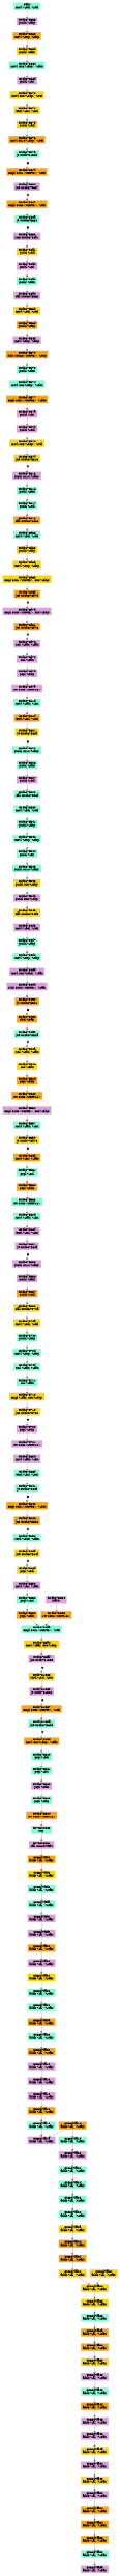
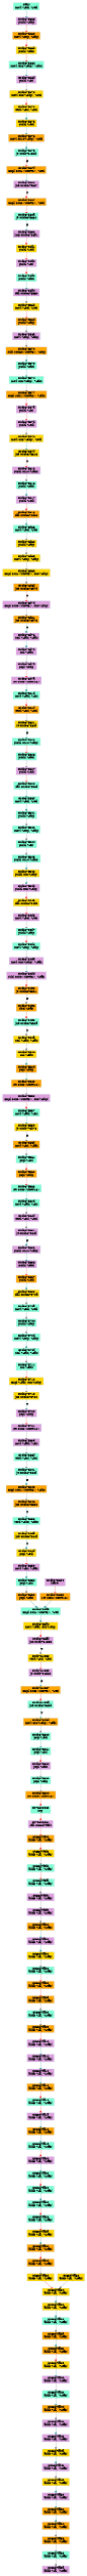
  digraph {
    node [color=lightsteelblue fillcolor=aquamarine shape=rectangle style=filled]
    edge [arrowhead=diamond color=teal]
    n1 [color=lightgrey label="start\nmovl %edi, %edi"]
    n2 [fillcolor=plum label="0x4b675668\npushl %ebp"]
    n3 [fillcolor=orange label="0x4b675669\nmovl %esp, %ebp"]
    n4 [fillcolor=gold label="0x4b67566b\npushl %ebx"]
    n5 [label="0x4b67566c\nmovl 0x8(%ebp), %ebx"]
    n6 [fillcolor=plum label="0x4b67566f\npushl %esi"]
    n7 [fillcolor=gold label="0x4b675670\nmovl 0xc(%ebp), %esi"]
    n8 [fillcolor=gold label="0x4b675673\ntestl %esi, %esi"]
    n9 [fillcolor=gold label="0x4b675675\npushl %edi"]
    n10 [fillcolor=orange label="0x4b675676\nmovl 0x10(%ebp), %edi"]
    n11 [label="0x4b675679\nje 0x4b73152b"]
    n12 [fillcolor=orange label="0x4b67567f\ncmpl $0x1<UINT8>, %esi"]
    n13 [fillcolor=plum label="0x4b675682\njne 0x4b6796c7"]
    n14 [fillcolor=orange label="0x4b6756c7\ncmpl $0x2<UINT8>, %esi"]
    n15 [label="0x4b6756ca\nje 0x4b675684"]
    n16 [fillcolor=plum label="0x4b6756cc\njmp 0x4b6756a1"]
    n17 [fillcolor=gold label="0x4b6756a1\npushl %edi"]
    n18 [fillcolor=plum label="0x4b6756a2\npushl %esi"]
    n19 [label="0x4b6756a3\npushl %ebx"]
    n20 [fillcolor=plum label="0x4b6756a4\ncall 0x4b67556b"]
    n21 [fillcolor=gold label="0x4b67556b\nmovl %edi, %edi"]
    n22 [fillcolor=orange label="0x4b67556d\npushl %ebp"]
    n23 [fillcolor=plum label="0x4b67556e\nmovl %esp, %ebp"]
    n24 [fillcolor=orange label="0x4b675570\nsubl $0x6c<UINT8>, %esp"]
    n25 [label="0x4b675573\npushl %ebx"]
    n26 [label="0x4b675574\nmovl 0xc(%ebp), %ebx"]
    n27 [fillcolor=orange label="0x4b675577\ncmpl $0x1<UINT8>, %ebx"]
    n28 [fillcolor=plum label="0x4b67557a\npushl %esi"]
    n29 [fillcolor=plum label="0x4b67557b\npushl %edi"]
    n30 [fillcolor=gold label="0x4b67557c\nmovl 0x8(%ebp), %edi"]
    n31 [fillcolor=gold label="0x4b67557f\njne 0x4b675613"]
    n32 [fillcolor=plum label="0x4b675613\npushl 0x10(%ebp)"]
    n33 [label="0x4b675616\npushl %ebx"]
-   n34 [label="0x4b675617\npushl %edi"]
+   n34 [fillcolor=plum label="0x4b675617\npushl %edi"]
    n35 [fillcolor=orange label="0x4b675618\ncall 0x4b676d66"]
    n36 [label="0x4b676d66\nmovl %edi, %edi"]
    n37 [fillcolor=gold label="0x4b676d68\npushl %ebp"]
    n38 [fillcolor=gold label="0x4b676d69\nmovl %esp, %ebp"]
    n39 [fillcolor=gold label="0x4b676d6b\ncmpl $0x1<UINT8>, 0xc(%ebp)"]
    n40 [fillcolor=orange label="0x4b676d6f\njne 0x4b676d7d"]
    n41 [fillcolor=plum label="0x4b676d7d\ncmpl $0x0<UINT8>, 0xc(%ebp)"]
    n42 [fillcolor=orange label="0x4b676d81\njne 0x4b676d76"]
    n43 [fillcolor=plum label="0x4b676d76\nxorl %eax, %eax"]
    n44 [fillcolor=plum label="0x4b676d78\nincl %eax"]
    n45 [fillcolor=plum label="0x4b676d79\npopl %ebp"]
    n46 [fillcolor=plum label="0x4b676d7a\nret $0xc<UINT16>"]
    n47 [label="0x4b67561d\nmovl %eax, %esi"]
    n48 [fillcolor=orange label="0x4b67561f\ntestl %esi, %esi"]
    n49 [fillcolor=gold label="0x4b675621\nje 0x4b67564f"]
    n50 [label="0x4b675623\npushl 0x10(%ebp)"]
    n51 [label="0x4b675626\npushl %ebx"]
    n52 [fillcolor=plum label="0x4b675627\npushl %edi"]
    n53 [label="0x4b675628\ncall 0x4b67553f"]
    n54 [label="0x4b67553f\nmovl %edi, %edi"]
    n55 [label="0x4b675541\npushl %ebp"]
    n56 [label="0x4b675542\nmovl %esp, %ebp"]
    n57 [label="0x4b675544\npushl %esi"]
    n58 [label="0x4b675545\npushl 0x10(%ebp)"]
    n59 [fillcolor=gold label="0x4b675548\npushl 0xc(%ebp)"]
    n60 [fillcolor=plum label="0x4b67554b\npushl 0x8(%ebp)"]
    n61 [fillcolor=gold label="0x4b67554e\ncall 0x4b6754d5"]
    n62 [fillcolor=plum label="0x4b6754d5\nmovl %edi, %edi"]
    n63 [label="0x4b6754d7\npushl %ebp"]
    n64 [label="0x4b6754d8\nmovl %esp, %ebp"]
    n65 [fillcolor=plum label="0x4b6754da\nmovl 0xc(%ebp), %eax"]
    n66 [fillcolor=plum label="0x4b6754dd\nsubl $0x0<UINT8>, %eax"]
    n67 [fillcolor=orange label="0x4b6754e0\nje 0x4b675531"]
    n68 [fillcolor=orange label="0x4b6754e2\ndecl %eax"]
    n69 [label="0x4b6754e3\njne 0x4b67552a"]
    n70 [fillcolor=gold label="0x4b67552a\nxorl %eax, %eax"]
    n71 [fillcolor=gold label="0x4b67552c\nincl %eax"]
    n72 [fillcolor=orange label="0x4b67552d\npopl %ebp"]
    n73 [fillcolor=orange label="0x4b67552e\nret $0xc<UINT16>"]
    n74 [fillcolor=plum label="0x4b675553\ncmpl $0x0<UINT8>, 0xc(%ebp)"]
    n75 [label="0x4b675557\nmovl %eax, %esi"]
    n76 [fillcolor=gold label="0x4b675559\nje 0x4b773b78"]
    n77 [fillcolor=orange label="0x4b67555f\nmovl %esi, %eax"]
    n78 [label="0x4b675561\npopl %esi"]
    n79 [fillcolor=orange label="0x4b675562\npopl %ebp"]
    n80 [label="0x4b675563\nret $0xc<UINT16>"]
    n81 [label="0x4b67562d\nmovl %eax, %esi"]
    n82 [fillcolor=plum label="0x4b67562f\ntestl %esi, %esi"]
    n83 [fillcolor=plum label="0x4b675631\nje 0x4b67564f"]
    n84 [fillcolor=plum label="0x4b675633\npushl 0x10(%ebp)"]
    n85 [fillcolor=plum label="0x4b675636\npushl %ebx"]
    n86 [fillcolor=orange label="0x4b675637\npushl %edi"]
    n87 [fillcolor=gold label="0x4b675638\ncall 0x4b67570a"]
-   n88 [fillcolor=gold label="0x4b67570a\nmovl %edi, %edi"]
+   n88 [label="0x4b67570a\nmovl %edi, %edi"]
    n89 [label="0x4b67570c\npushl %ebp"]
    n90 [label="0x4b67570d\nmovl %esp, %ebp"]
    n91 [label="0x4b67570f\nxorl %eax, %eax"]
    n92 [label="0x4b675711\nincl %eax"]
    n93 [fillcolor=gold label="0x4b675712\ncmpl %eax, 0xc(%ebp)"]
    n94 [fillcolor=gold label="0x4b675715\njne 0x4b675720"]
    n95 [fillcolor=plum label="0x4b675720\npopl %ebp"]
    n96 [fillcolor=plum label="0x4b675721\nret $0xc<UINT16>"]
    n97 [fillcolor=plum label="0x4b67563d\nmovl %eax, %esi"]
    n98 [label="0x4b67563f\ntestl %esi, %esi"]
    n99 [label="0x4b675641\nje 0x4b67564f"]
    n100 [fillcolor=orange label="0x4b675643\ncmpl $0x1<UINT8>, %ebx"]
    n101 [fillcolor=orange label="0x4b675646\njne 0x4b675658"]
    n102 [label="0x4b675658\ntestl %ebx, %ebx"]
    n103 [fillcolor=gold label="0x4b67565a\njne 0x4b67564f"]
    n104 [fillcolor=gold label="0x4b67564f\npopl %edi"]
    n105 [fillcolor=plum label="0x4b675650\nmovl %esi, %eax"]
    n106 [label="0x4b675652\npopl %esi"]
    n107 [fillcolor=orange label="0x4b675653\npopl %ebx"]
    n108 [label="0x4b6756a9\ncmpl $0x1<UINT8>, %esi"]
    n109 [fillcolor=plum label="0x4b675654\nleave "]
    n110 [fillcolor=orange label="0x4b675655\nret $0xc<UINT16>"]
    n111 [fillcolor=gold label="0x4b6756ac\nmovl %eax, 0xc(%ebp)"]
    n112 [fillcolor=plum label="0x4b6756af\njne 0x4b731553"]
    n113 [fillcolor=gold label="0x4b731553\ntestl %esi, %esi"]
    n114 [fillcolor=plum label="0x4b731555\nje 0x4b731560"]
    n115 [fillcolor=orange label="0x4b731557\ncmpl $0x3<UINT8>, %esi"]
    n116 [label="0x4b73155a\njne 0x4b6756bd"]
    n117 [fillcolor=orange label="0x4b6756bd\nmovl 0xc(%ebp), %eax"]
    n118 [label="0x4b6756c0\npopl %edi"]
    n119 [label="0x4b6756c1\npopl %esi"]
    n120 [fillcolor=plum label="0x4b6756c2\npopl %ebx"]
    n121 [label="0x4b6756c3\npopl %ebp"]
    n122 [fillcolor=orange label="0x4b6756c4\nret $0xc<UINT16>"]
    n123 [label="0x7c8000c0\nnop "]
    n124 [fillcolor=plum label="0x7c8000c1\ncall 0x63d7f9f4"]
    n125 [fillcolor=orange label="0x63d7f9f4\naddb %al, (%eax)"]
    n126 [fillcolor=gold label="0x63d7f9f6\naddb %al, (%eax)"]
    n127 [label="0x63d7f9f8\naddb %al, (%eax)"]
    n128 [label="0x63d7f9fa\naddb %al, (%eax)"]
    n129 [fillcolor=plum label="0x63d7f9fc\naddb %al, (%eax)"]
    n130 [fillcolor=plum label="0x63d7f9fe\naddb %al, (%eax)"]
    n131 [fillcolor=orange label="0x63d7fa00\naddb %al, (%eax)"]
    n132 [fillcolor=plum label="0x63d7fa02\naddb %al, (%eax)"]
    n133 [fillcolor=gold label="0x63d7fa04\naddb %al, (%eax)"]
    n134 [label="0x63d7fa06\naddb %al, (%eax)"]
-   n135 [label="0x63d7fa08\naddb %al, (%eax)"]
+   n135 [fillcolor=orange label="0x63d7fa08\naddb %al, (%eax)"]
    n136 [fillcolor=orange label="0x63d7fa0a\naddb %al, (%eax)"]
    n137 [label="0x63d7fa0c\naddb %al, (%eax)"]
    n138 [fillcolor=orange label="0x63d7fa0e\naddb %al, (%eax)"]
    n139 [fillcolor=plum label="0x63d7fa10\naddb %al, (%eax)"]
    n140 [fillcolor=plum label="0x63d7fa12\naddb %al, (%eax)"]
    n141 [fillcolor=plum label="0x63d7fa14\naddb %al, (%eax)"]
    n142 [fillcolor=orange label="0x63d7fa16\naddb %al, (%eax)"]
    n143 [label="0x63d7fa18\naddb %al, (%eax)"]
    n144 [fillcolor=plum label="0x63d7fa1a\naddb %al, (%eax)"]
    n145 [fillcolor=orange label="0x63d7fa1c\naddb %al, (%eax)"]
    n146 [label="0x63d7fa1e\naddb %al, (%eax)"]
    n147 [fillcolor=plum label="0x63d7fa20\naddb %al, (%eax)"]
    n148 [label="0x63d7fa22\naddb %al, (%eax)"]
    n149 [label="0x63d7fa24\naddb %al, (%eax)"]
    n150 [label="0x63d7fa26\naddb %al, (%eax)"]
    n151 [label="0x63d7fa28\naddb %al, (%eax)"]
    n152 [fillcolor=gold label="0x63d7fa2a\naddb %al, (%eax)"]
    n153 [fillcolor=orange label="0x63d7fa2c\naddb %al, (%eax)"]
    n154 [fillcolor=orange label="0x63d7fa2e\naddb %al, (%eax)"]
    n155 [fillcolor=gold label="0x63d7fa30\naddb %al, (%eax)"]
    n156 [fillcolor=gold label="0x63d7fa34\naddb %al, (%eax)"]
    n157 [fillcolor=gold label="0x63d7fa32\naddb %al, (%eax)"]
    n158 [fillcolor=gold label="0x63d7fa36\naddb %al, (%eax)"]
    n159 [label="0x63d7fa38\naddb %al, (%eax)"]
    n160 [fillcolor=orange label="0x63d7fa3a\naddb %al, (%eax)"]
    n161 [fillcolor=orange label="0x63d7fa3c\naddb %al, (%eax)"]
    n162 [fillcolor=gold label="0x63d7fa3e\naddb %al, (%eax)"]
    n163 [fillcolor=plum label="0x63d7fa40\naddb %al, (%eax)"]
    n164 [label="0x63d7fa42\naddb %al, (%eax)"]
    n165 [fillcolor=orange label="0x63d7fa44\naddb %al, (%eax)"]
    n166 [fillcolor=plum label="0x63d7fa46\naddb %al, (%eax)"]
    n167 [fillcolor=plum label="0x63d7fa48\naddb %al, (%eax)"]
    n168 [fillcolor=gold label="0x63d7fa4a\naddb %al, (%eax)"]
    n169 [fillcolor=plum label="0x63d7fa4c\naddb %al, (%eax)"]
    n170 [fillcolor=gold label="0x63d7fa4e\naddb %al, (%eax)"]
    n171 [fillcolor=plum label="0x63d7fa50\naddb %al, (%eax)"]
    n172 [fillcolor=orange label="0x63d7fa52\naddb %al, (%eax)"]
    n173 [fillcolor=orange label="0x63d7fa54\naddb %al, (%eax)"]
    n174 [fillcolor=orange label="0x63d7fa56\naddb %al, (%eax)"]
    n175 [label="0x63d7fa58\naddb %al, (%eax)"]
    n176 [fillcolor=plum label="0x63d7fa5a\naddb %al, (%eax)"]
    n1 -> n2 [arrowhead=tee]
    n2 -> n3 [arrowhead=tee color=red]
    n3 -> n4 [color=red]
    n4 -> n5 [arrowhead=tee color=red]
    n5 -> n6 [arrowhead=tee]
    n6 -> n7 [arrowhead=tee color=gray40]
    n7 -> n8 [color=red]
    n8 -> n9
    n9 -> n10 [arrowhead=tee]
    n10 -> n11
    n11 -> n12 [arrowhead=tee color=red label=F]
    n12 -> n13 [arrowhead=tee]
    n13 -> n14 [color=red label=T]
    n14 -> n15 [arrowhead=tee color=red]
    n15 -> n16 [arrowhead=tee label=F]
    n16 -> n17 [color=red]
    n17 -> n18 [arrowhead=tee color=red]
    n18 -> n19 [color=red]
    n19 -> n20 [arrowhead=tee]
    n20 -> n21 [color=gray40]
    n21 -> n22 [arrowhead=tee color=red]
    n22 -> n23 [color=gray40]
    n23 -> n24 [color=gray40]
    n24 -> n25
    n25 -> n26 [arrowhead=tee]
    n26 -> n27 [arrowhead=tee color=gray40]
    n27 -> n28 [color=red]
    n28 -> n29 [arrowhead=tee color=red]
    n29 -> n30 [color=gray40]
    n30 -> n31 [arrowhead=tee]
    n31 -> n32 [arrowhead=tee color=red label=T]
    n32 -> n33 [color=gray40]
    n33 -> n34
    n34 -> n35 [color=red]
    n35 -> n36
    n36 -> n37 [arrowhead=tee color=gray40]
    n37 -> n38 [color=gray40]
    n38 -> n39 [arrowhead=tee color=gray40]
    n39 -> n40 [color=gray40]
    n40 -> n41 [arrowhead=tee color=red label=T]
    n41 -> n42 [arrowhead=tee color=gray40]
    n42 -> n43 [label=T]
    n43 -> n44
    n44 -> n45 [arrowhead=tee color=gray40]
    n45 -> n46 [arrowhead=tee color=red]
    n46 -> n47
    n47 -> n48 [color=red]
    n48 -> n49 [arrowhead=tee color=gray40]
    n49 -> n50 [arrowhead=tee label=F]
    n50 -> n51 [arrowhead=tee color=red]
    n51 -> n52 [arrowhead=tee color=gray40]
    n52 -> n53 [arrowhead=tee color=red]
    n53 -> n54 [arrowhead=tee]
    n54 -> n55
    n55 -> n56 [color=gray40]
    n56 -> n57 [color=gray40]
    n57 -> n58 [color=gray40]
    n58 -> n59
    n59 -> n60
    n60 -> n61 [color=red]
    n61 -> n62 [arrowhead=tee color=red]
    n62 -> n63 [arrowhead=tee color=gray40]
    n63 -> n64 [color=red]
    n64 -> n65 [arrowhead=tee color=gray40]
    n65 -> n66 [arrowhead=tee]
    n66 -> n67 [color=red]
    n67 -> n68 [color=gray40 label=F]
    n68 -> n69 [color=red]
    n69 -> n70 [color=gray40 label=T]
    n70 -> n71 [color=gray40]
    n71 -> n72
    n72 -> n73 [arrowhead=tee]
    n73 -> n74 [arrowhead=tee color=gray40]
    n74 -> n75 [color=red]
    n75 -> n76 [arrowhead=tee]
    n76 -> n77 [arrowhead=tee color=gray40 label=F]
    n77 -> n78 [color=gray40]
    n78 -> n79 [color=red]
    n79 -> n80 [arrowhead=tee color=red]
    n80 -> n81 [arrowhead=tee]
    n81 -> n82 [color=gray40]
    n82 -> n83 [color=gray40]
    n83 -> n84 [label=F]
    n84 -> n85 [arrowhead=tee]
    n85 -> n86 [arrowhead=tee color=red]
    n86 -> n87
    n87 -> n88 [color=gray40]
    n88 -> n89 [color=gray40]
    n89 -> n90 [color=gray40]
    n90 -> n91
    n91 -> n92 [color=gray40]
    n92 -> n93 [arrowhead=tee color=red]
    n93 -> n94 [arrowhead=tee color=gray40]
    n94 -> n95 [arrowhead=tee label=T]
    n95 -> n96 [arrowhead=tee color=red]
    n96 -> n97 [arrowhead=tee color=gray40]
    n97 -> n98 [arrowhead=tee color=gray40]
    n98 -> n99 [arrowhead=tee color=gray40]
    n99 -> n100 [label=F]
    n100 -> n101 [arrowhead=tee color=gray40]
    n101 -> n102 [arrowhead=tee label=T]
    n102 -> n103 [arrowhead=tee color=gray40]
    n103 -> n104 [label=T]
    n104 -> n105 [arrowhead=tee color=red]
    n105 -> n106
    n106 -> n107 [color=gray40]
    n107 -> n108
    n108 -> n111
    n109 -> n110 [arrowhead=tee color=red]
    n110 -> n108
    n111 -> n112 [color=red]
    n112 -> n113 [color=gray40 label=T]
    n113 -> n114 [arrowhead=tee color=red]
    n114 -> n115 [arrowhead=tee label=F]
    n115 -> n116 [color=red]
    n116 -> n117 [arrowhead=tee label=T]
    n117 -> n118 [color=gray40]
    n118 -> n119 [arrowhead=tee]
    n119 -> n120 [color=red]
    n120 -> n121 [arrowhead=tee color=gray40]
    n121 -> n122 [arrowhead=tee color=gray40]
    n122 -> n123 [color=red]
    n123 -> n124 [color=red]
    n124 -> n125 [arrowhead=tee color=red]
    n125 -> n126 [color=red]
    n126 -> n127 [arrowhead=tee color=gray40]
    n127 -> n128 [arrowhead=tee color=red]
    n128 -> n129 [color=gray40]
    n129 -> n130 [arrowhead=tee color=gray40]
    n130 -> n131 [color=gray40]
    n131 -> n132 [arrowhead=tee]
    n132 -> n133
    n133 -> n134 [arrowhead=tee color=gray40]
    n134 -> n135 [arrowhead=tee color=red]
    n135 -> n136 [arrowhead=tee color=red]
    n136 -> n137 [color=gray40]
    n137 -> n138 [arrowhead=tee color=gray40]
    n138 -> n139 [arrowhead=tee color=red]
    n139 -> n140 [arrowhead=tee]
    n140 -> n141 [arrowhead=tee]
    n141 -> n142 [arrowhead=tee]
    n142 -> n143 [color=red]
    n143 -> n144 [color=red]
-   n145 -> n144 [arrowhead=tee]
+   n144 -> n145 [arrowhead=tee]
    n145 -> n146 [arrowhead=tee]
    n146 -> n147 [color=red]
    n147 -> n148 [arrowhead=tee]
    n148 -> n149 [color=red]
    n149 -> n150
    n150 -> n151 [color=red]
    n151 -> n152 [arrowhead=tee color=red]
    n152 -> n153
    n153 -> n154 [color=red]
    n154 -> n155 [arrowhead=tee color=gray40]
    n155 -> n156 [arrowhead=tee color=red]
    n156 -> n158
    n157 -> n156 [color=gray40]
    n158 -> n159
    n159 -> n160 [color=gray40]
    n160 -> n161
    n161 -> n162 [color=red]
    n162 -> n163 [arrowhead=tee]
    n163 -> n164 [arrowhead=tee color=gray40]
    n164 -> n165 [arrowhead=tee]
    n165 -> n166 [color=gray40]
-   n166 -> n167 [arrowhead=tee]
+   n166 -> n167
    n167 -> n168 [color=gray40]
    n168 -> n169
    n169 -> n170 [color=gray40]
    n170 -> n171
    n171 -> n172 [arrowhead=tee]
    n172 -> n173
    n173 -> n174 [color=gray40]
    n174 -> n175 [arrowhead=tee color=gray40]
    n175 -> n176 [color=gray40]
  }
